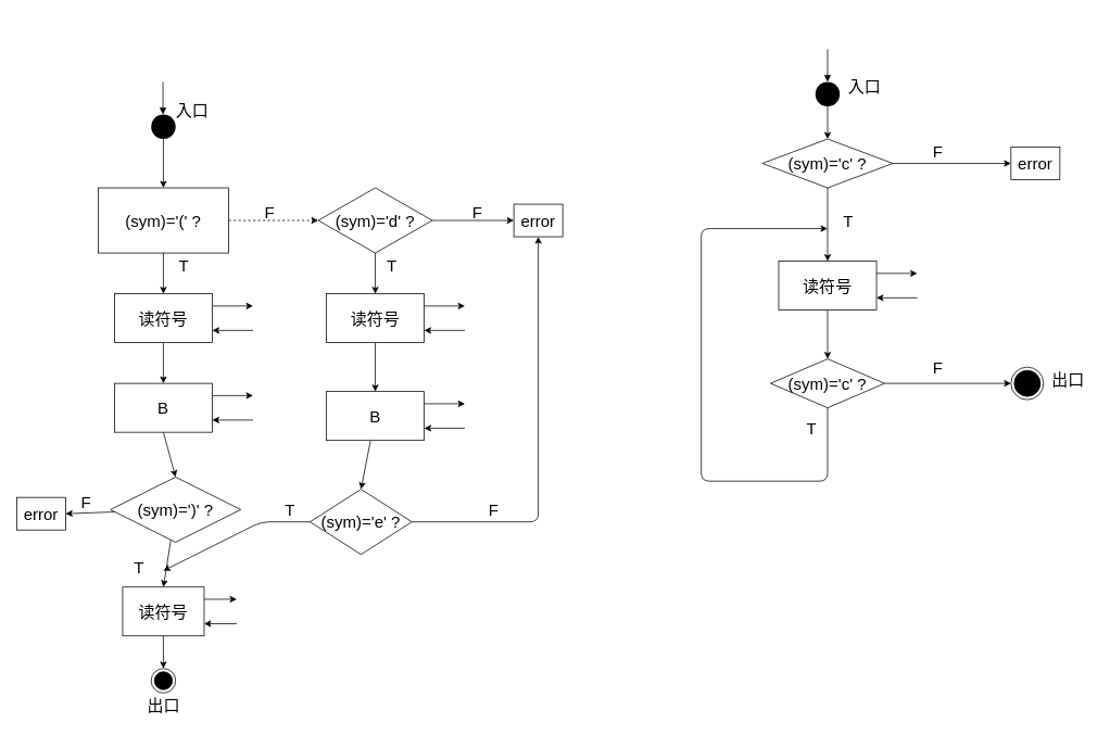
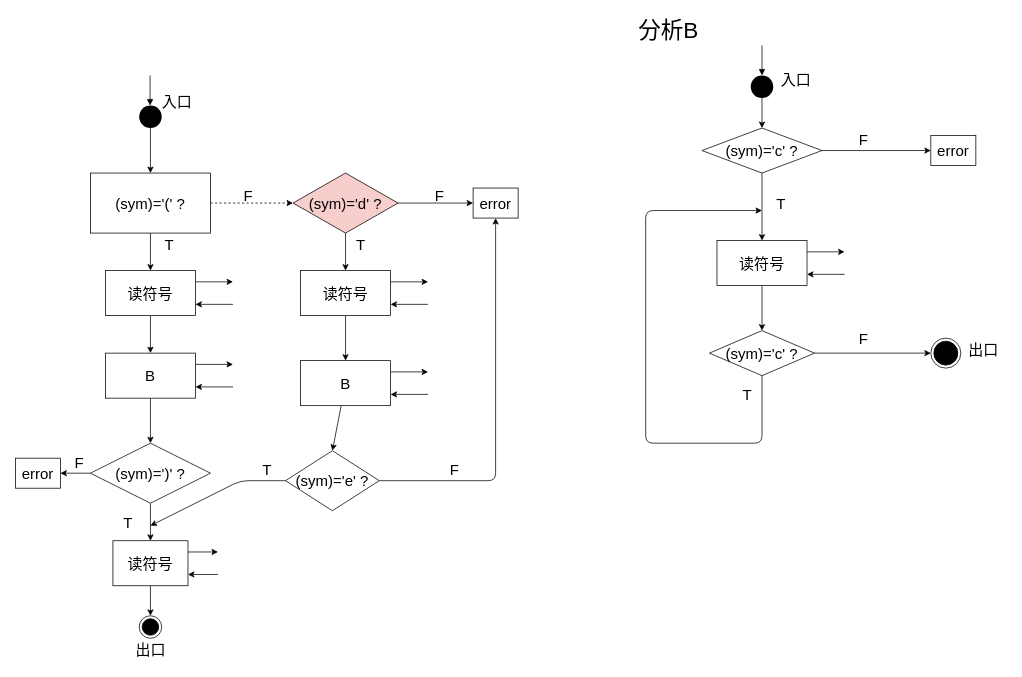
  <mxCell id="0" />
  <mxCell id="1" parent="0" />
  <mxCell id="2" style="edgeStyle=none;html=1;exitX=0.5;exitY=1;exitDx=0;exitDy=0;fontSize=20;entryX=0.5;entryY=0;entryDx=0;entryDy=0;" parent="1" source="33" target="6" edge="1"><mxGeometry relative="1" as="geometry"><mxPoint x="200" y="250" as="targetPoint" /><mxPoint x="200" y="180" as="sourcePoint" /></mxGeometry></mxCell>
  <mxCell id="3" value="" style="html=1;verticalAlign=bottom;labelBackgroundColor=none;endArrow=block;endFill=1;fontSize=20;entryX=0.5;entryY=0;entryDx=0;entryDy=0;exitX=0.5;exitY=1;exitDx=0;exitDy=0;" parent="1" edge="1"><mxGeometry width="160" relative="1" as="geometry"><mxPoint x="199.5" y="100" as="sourcePoint" /><mxPoint x="199.5" y="140" as="targetPoint" /></mxGeometry></mxCell>
  <mxCell id="4" style="edgeStyle=none;html=1;entryX=0;entryY=0.5;entryDx=0;entryDy=0;fontSize=20;dashed=1;" parent="1" source="6" target="9" edge="1"><mxGeometry relative="1" as="geometry" /></mxCell>
  <mxCell id="5" style="edgeStyle=none;html=1;entryX=0.5;entryY=0;entryDx=0;entryDy=0;fontSize=20;" parent="1" source="6" target="13" edge="1"><mxGeometry relative="1" as="geometry" /></mxCell>
  <mxCell id="6" value="(sym)='(' ?" style="whiteSpace=wrap;html=1;fontSize=20;rounded=0;" parent="1" vertex="1"><mxGeometry x="120" y="230" width="160" height="80" as="geometry" /></mxCell>
  <mxCell id="7" style="edgeStyle=none;html=1;entryX=0.5;entryY=0;entryDx=0;entryDy=0;fontSize=20;" parent="1" source="9" target="37" edge="1"><mxGeometry relative="1" as="geometry" /></mxCell>
  <mxCell id="8" style="edgeStyle=none;html=1;entryX=0;entryY=0.5;entryDx=0;entryDy=0;fontSize=20;" parent="1" source="9" target="48" edge="1"><mxGeometry relative="1" as="geometry" /></mxCell>
- <mxCell id="9" value="(sym)='d' ?" style="rhombus;whiteSpace=wrap;html=1;rounded=0;fontSize=20;" parent="1" vertex="1"><mxGeometry x="390" y="230" width="140" height="80" as="geometry" /></mxCell>
+ <mxCell id="9" value="(sym)='d' ?" style="rhombus;whiteSpace=wrap;html=1;rounded=0;fontSize=20;fillColor=#f8cecc;" parent="1" vertex="1"><mxGeometry x="390" y="230" width="140" height="80" as="geometry" /></mxCell>
  <mxCell id="10" value="F" style="text;html=1;align=center;verticalAlign=middle;resizable=0;points=[];autosize=1;strokeColor=none;fillColor=none;fontSize=20;" parent="1" vertex="1"><mxGeometry x="315" y="245" width="30" height="30" as="geometry" /></mxCell>
  <mxCell id="11" style="edgeStyle=none;html=1;exitX=1;exitY=0.25;exitDx=0;exitDy=0;fontSize=20;" parent="1" source="13" edge="1"><mxGeometry relative="1" as="geometry"><mxPoint x="310" y="375" as="targetPoint" /></mxGeometry></mxCell>
  <mxCell id="12" style="edgeStyle=none;html=1;exitX=0.5;exitY=1;exitDx=0;exitDy=0;entryX=0.5;entryY=0;entryDx=0;entryDy=0;fontSize=20;" parent="1" source="13" target="18" edge="1"><mxGeometry relative="1" as="geometry"><mxPoint x="200" y="470" as="targetPoint" /></mxGeometry></mxCell>
  <mxCell id="13" value="读符号" style="whiteSpace=wrap;html=1;rounded=0;fontSize=20;" parent="1" vertex="1"><mxGeometry x="140" y="360" width="120" height="60" as="geometry" /></mxCell>
  <mxCell id="14" value="" style="endArrow=classic;html=1;fontSize=20;entryX=1;entryY=0.75;entryDx=0;entryDy=0;" parent="1" target="13" edge="1"><mxGeometry width="50" height="50" relative="1" as="geometry"><mxPoint x="310" y="405" as="sourcePoint" /><mxPoint x="370" y="390" as="targetPoint" /></mxGeometry></mxCell>
  <mxCell id="15" value="T" style="text;html=1;align=center;verticalAlign=middle;resizable=0;points=[];autosize=1;strokeColor=none;fillColor=none;fontSize=20;" parent="1" vertex="1"><mxGeometry x="210" y="310" width="30" height="30" as="geometry" /></mxCell>
  <mxCell id="16" style="edgeStyle=none;html=1;exitX=1;exitY=0.25;exitDx=0;exitDy=0;fontSize=20;" parent="1" source="18" edge="1"><mxGeometry relative="1" as="geometry"><mxPoint x="310" y="485" as="targetPoint" /></mxGeometry></mxCell>
  <mxCell id="17" style="edgeStyle=none;html=1;exitX=0.5;exitY=1;exitDx=0;exitDy=0;entryX=0.5;entryY=0;entryDx=0;entryDy=0;fontSize=20;" parent="1" source="18" target="22" edge="1"><mxGeometry relative="1" as="geometry" /></mxCell>
  <mxCell id="18" value="B" style="whiteSpace=wrap;html=1;rounded=0;fontSize=20;" parent="1" vertex="1"><mxGeometry x="140" y="470" width="120" height="60" as="geometry" /></mxCell>
  <mxCell id="19" value="" style="endArrow=classic;html=1;fontSize=20;entryX=1;entryY=0.75;entryDx=0;entryDy=0;" parent="1" target="18" edge="1"><mxGeometry width="50" height="50" relative="1" as="geometry"><mxPoint x="310" y="515" as="sourcePoint" /><mxPoint x="370" y="500" as="targetPoint" /></mxGeometry></mxCell>
  <mxCell id="20" style="edgeStyle=none;html=1;fontSize=20;entryX=1;entryY=0.5;entryDx=0;entryDy=0;" parent="1" source="22" target="24" edge="1"><mxGeometry relative="1" as="geometry"><mxPoint x="50" y="630" as="targetPoint" /></mxGeometry></mxCell>
  <mxCell id="21" style="edgeStyle=none;html=1;entryX=0.5;entryY=0;entryDx=0;entryDy=0;fontSize=20;" parent="1" source="22" target="27" edge="1"><mxGeometry relative="1" as="geometry" /></mxCell>
- <mxCell id="22" value="(sym)=')' ?" style="rhombus;whiteSpace=wrap;html=1;rounded=0;fontSize=20;" parent="1" vertex="1"><mxGeometry x="135" y="585" width="160" height="80" as="geometry" /></mxCell>
+ <mxCell id="22" value="(sym)=')' ?" style="rhombus;whiteSpace=wrap;html=1;rounded=0;fontSize=20;" parent="1" vertex="1"><mxGeometry x="120" y="590" width="160" height="80" as="geometry" /></mxCell>
  <mxCell id="23" value="F" style="text;html=1;align=center;verticalAlign=middle;resizable=0;points=[];autosize=1;strokeColor=none;fillColor=none;fontSize=20;" parent="1" vertex="1"><mxGeometry x="90" y="600" width="30" height="30" as="geometry" /></mxCell>
  <mxCell id="24" value="error" style="whiteSpace=wrap;html=1;rounded=0;fontSize=20;" parent="1" vertex="1"><mxGeometry x="20" y="610" width="60" height="40" as="geometry" /></mxCell>
  <mxCell id="25" style="edgeStyle=none;html=1;exitX=1;exitY=0.25;exitDx=0;exitDy=0;fontSize=20;" parent="1" source="27" edge="1"><mxGeometry relative="1" as="geometry"><mxPoint x="290" y="735" as="targetPoint" /></mxGeometry></mxCell>
  <mxCell id="26" style="edgeStyle=none;html=1;fontSize=20;" parent="1" source="27" target="31" edge="1"><mxGeometry relative="1" as="geometry" /></mxCell>
  <mxCell id="27" value="读符号" style="whiteSpace=wrap;html=1;rounded=0;fontSize=20;" parent="1" vertex="1"><mxGeometry x="150" y="720" width="100" height="60" as="geometry" /></mxCell>
  <mxCell id="28" value="T" style="text;html=1;align=center;verticalAlign=middle;resizable=0;points=[];autosize=1;strokeColor=none;fillColor=none;fontSize=20;" parent="1" vertex="1"><mxGeometry x="155" y="680" width="30" height="30" as="geometry" /></mxCell>
  <mxCell id="29" style="edgeStyle=none;html=1;exitX=1;exitY=0.75;exitDx=0;exitDy=0;fontSize=20;" parent="1" source="27" edge="1"><mxGeometry relative="1" as="geometry"><mxPoint x="250" y="765" as="targetPoint" /></mxGeometry></mxCell>
  <mxCell id="30" value="" style="endArrow=classic;html=1;fontSize=20;entryX=1;entryY=0.75;entryDx=0;entryDy=0;" parent="1" target="27" edge="1"><mxGeometry width="50" height="50" relative="1" as="geometry"><mxPoint x="290" y="765" as="sourcePoint" /><mxPoint x="340" y="700" as="targetPoint" /></mxGeometry></mxCell>
  <mxCell id="31" value="" style="ellipse;html=1;shape=endState;fillColor=#000000;strokeColor=#000000;rounded=0;fontSize=20;direction=south;" parent="1" vertex="1"><mxGeometry x="185" y="820" width="30" height="30" as="geometry" /></mxCell>
  <mxCell id="32" value="出口" style="text;html=1;align=center;verticalAlign=middle;resizable=0;points=[];autosize=1;strokeColor=none;fillColor=none;fontSize=20;" parent="1" vertex="1"><mxGeometry x="170" y="850" width="60" height="30" as="geometry" /></mxCell>
  <mxCell id="33" value="" style="ellipse;fillColor=#000000;strokeColor=none;rounded=0;fontSize=20;" parent="1" vertex="1"><mxGeometry x="185" y="140" width="30" height="30" as="geometry" /></mxCell>
  <mxCell id="34" value="入口" style="text;html=1;align=center;verticalAlign=middle;resizable=0;points=[];autosize=1;strokeColor=none;fillColor=none;fontSize=20;" parent="1" vertex="1"><mxGeometry x="205" y="120" width="60" height="30" as="geometry" /></mxCell>
  <mxCell id="35" style="edgeStyle=none;html=1;exitX=1;exitY=0.25;exitDx=0;exitDy=0;fontSize=20;" parent="1" source="37" edge="1"><mxGeometry relative="1" as="geometry"><mxPoint x="570" y="375" as="targetPoint" /></mxGeometry></mxCell>
  <mxCell id="36" style="edgeStyle=none;html=1;entryX=0.5;entryY=0;entryDx=0;entryDy=0;fontSize=20;" parent="1" source="37" target="42" edge="1"><mxGeometry relative="1" as="geometry" /></mxCell>
  <mxCell id="37" value="读符号" style="whiteSpace=wrap;html=1;rounded=0;fontSize=20;" parent="1" vertex="1"><mxGeometry x="400" y="360" width="120" height="60" as="geometry" /></mxCell>
  <mxCell id="38" value="" style="endArrow=classic;html=1;fontSize=20;entryX=1;entryY=0.75;entryDx=0;entryDy=0;" parent="1" target="37" edge="1"><mxGeometry width="50" height="50" relative="1" as="geometry"><mxPoint x="570" y="405" as="sourcePoint" /><mxPoint x="340" y="300" as="targetPoint" /></mxGeometry></mxCell>
  <mxCell id="39" value="T" style="text;html=1;align=center;verticalAlign=middle;resizable=0;points=[];autosize=1;strokeColor=none;fillColor=none;fontSize=20;" parent="1" vertex="1"><mxGeometry x="465" y="310" width="30" height="30" as="geometry" /></mxCell>
  <mxCell id="40" style="edgeStyle=none;html=1;exitX=1;exitY=0.25;exitDx=0;exitDy=0;fontSize=20;" parent="1" source="42" edge="1"><mxGeometry relative="1" as="geometry"><mxPoint x="570" y="495" as="targetPoint" /></mxGeometry></mxCell>
  <mxCell id="41" style="edgeStyle=none;html=1;entryX=0.5;entryY=0;entryDx=0;entryDy=0;fontSize=20;" parent="1" source="42" target="46" edge="1"><mxGeometry relative="1" as="geometry" /></mxCell>
  <mxCell id="42" value="B" style="whiteSpace=wrap;html=1;rounded=0;fontSize=20;" parent="1" vertex="1"><mxGeometry x="400" y="480" width="120" height="60" as="geometry" /></mxCell>
  <mxCell id="43" value="" style="endArrow=classic;html=1;fontSize=20;entryX=1;entryY=0.75;entryDx=0;entryDy=0;" parent="1" target="42" edge="1"><mxGeometry width="50" height="50" relative="1" as="geometry"><mxPoint x="570" y="525" as="sourcePoint" /><mxPoint x="630" y="510" as="targetPoint" /></mxGeometry></mxCell>
  <mxCell id="44" style="edgeStyle=none;html=1;fontSize=20;entryX=0.5;entryY=1;entryDx=0;entryDy=0;exitX=1;exitY=0.5;exitDx=0;exitDy=0;" parent="1" source="46" target="48" edge="1"><mxGeometry relative="1" as="geometry"><mxPoint x="345" y="640" as="targetPoint" /><Array as="points"><mxPoint x="660" y="640" /></Array></mxGeometry></mxCell>
  <mxCell id="45" style="edgeStyle=none;html=1;fontSize=20;exitX=0;exitY=0.5;exitDx=0;exitDy=0;" parent="1" source="46" edge="1"><mxGeometry relative="1" as="geometry"><mxPoint x="200" y="700" as="targetPoint" /><Array as="points"><mxPoint x="320" y="640" /></Array></mxGeometry></mxCell>
  <mxCell id="46" value="(sym)='e' ?" style="rhombus;whiteSpace=wrap;html=1;rounded=0;fontSize=20;" parent="1" vertex="1"><mxGeometry x="380" y="600" width="125" height="80" as="geometry" /></mxCell>
  <mxCell id="47" value="F" style="text;html=1;align=center;verticalAlign=middle;resizable=0;points=[];autosize=1;strokeColor=none;fillColor=none;fontSize=20;" parent="1" vertex="1"><mxGeometry x="590" y="610" width="30" height="30" as="geometry" /></mxCell>
  <mxCell id="48" value="error" style="whiteSpace=wrap;html=1;rounded=0;fontSize=20;" parent="1" vertex="1"><mxGeometry x="630" y="250" width="60" height="40" as="geometry" /></mxCell>
  <mxCell id="49" value="F" style="text;html=1;align=center;verticalAlign=middle;resizable=0;points=[];autosize=1;strokeColor=none;fillColor=none;fontSize=20;" parent="1" vertex="1"><mxGeometry x="570" y="245" width="30" height="30" as="geometry" /></mxCell>
  <mxCell id="50" value="T" style="text;html=1;align=center;verticalAlign=middle;resizable=0;points=[];autosize=1;strokeColor=none;fillColor=none;fontSize=20;" parent="1" vertex="1"><mxGeometry x="340" y="610" width="30" height="30" as="geometry" /></mxCell>
+ <mxCell id="51" value="分析B" style="text;html=1;align=center;verticalAlign=middle;resizable=0;points=[];autosize=1;strokeColor=none;fillColor=none;fontSize=30;" parent="1" vertex="1"><mxGeometry x="840" y="20" width="100" height="40" as="geometry" /></mxCell>
  <mxCell id="52" style="edgeStyle=none;html=1;entryX=0.5;entryY=0;entryDx=0;entryDy=0;fontSize=20;" parent="1" source="53" target="58" edge="1"><mxGeometry relative="1" as="geometry" /></mxCell>
  <mxCell id="53" value="" style="ellipse;fillColor=#000000;strokeColor=none;rounded=0;fontSize=30;" parent="1" vertex="1"><mxGeometry x="1000" y="100" width="30" height="30" as="geometry" /></mxCell>
  <mxCell id="54" value="入口" style="text;html=1;align=center;verticalAlign=middle;resizable=0;points=[];autosize=1;strokeColor=none;fillColor=none;fontSize=20;" parent="1" vertex="1"><mxGeometry x="1030" y="90" width="60" height="30" as="geometry" /></mxCell>
  <mxCell id="55" value="" style="html=1;verticalAlign=bottom;labelBackgroundColor=none;endArrow=block;endFill=1;fontSize=20;entryX=0.5;entryY=0;entryDx=0;entryDy=0;" parent="1" target="53" edge="1"><mxGeometry width="160" relative="1" as="geometry"><mxPoint x="1015" y="60" as="sourcePoint" /><mxPoint x="1030" y="230" as="targetPoint" /></mxGeometry></mxCell>
  <mxCell id="56" style="edgeStyle=none;html=1;fontSize=20;entryX=0.5;entryY=0;entryDx=0;entryDy=0;" parent="1" source="58" target="62" edge="1"><mxGeometry relative="1" as="geometry"><mxPoint x="1015" y="300" as="targetPoint" /></mxGeometry></mxCell>
  <mxCell id="57" style="edgeStyle=none;html=1;fontSize=20;entryX=0;entryY=0.5;entryDx=0;entryDy=0;" parent="1" source="58" target="65" edge="1"><mxGeometry relative="1" as="geometry"><mxPoint x="1240" y="200" as="targetPoint" /></mxGeometry></mxCell>
  <mxCell id="58" value="(sym)='c' ?" style="rhombus;whiteSpace=wrap;html=1;rounded=0;fontSize=20;" parent="1" vertex="1"><mxGeometry x="935" y="170" width="160" height="60" as="geometry" /></mxCell>
  <mxCell id="59" value="T" style="text;html=1;align=center;verticalAlign=middle;resizable=0;points=[];autosize=1;strokeColor=none;fillColor=none;fontSize=20;" parent="1" vertex="1"><mxGeometry x="1025" y="255" width="30" height="30" as="geometry" /></mxCell>
  <mxCell id="60" style="edgeStyle=none;html=1;exitX=1;exitY=0.25;exitDx=0;exitDy=0;fontSize=20;" parent="1" source="62" edge="1"><mxGeometry relative="1" as="geometry"><mxPoint x="1125" y="335" as="targetPoint" /></mxGeometry></mxCell>
  <mxCell id="61" style="edgeStyle=none;html=1;entryX=0.5;entryY=0;entryDx=0;entryDy=0;fontSize=20;" parent="1" source="62" target="68" edge="1"><mxGeometry relative="1" as="geometry" /></mxCell>
  <mxCell id="62" value="读符号" style="whiteSpace=wrap;html=1;rounded=0;fontSize=20;" parent="1" vertex="1"><mxGeometry x="955" y="320" width="120" height="60" as="geometry" /></mxCell>
  <mxCell id="63" value="" style="endArrow=classic;html=1;fontSize=20;entryX=1;entryY=0.75;entryDx=0;entryDy=0;" parent="1" target="62" edge="1"><mxGeometry width="50" height="50" relative="1" as="geometry"><mxPoint x="1125" y="365" as="sourcePoint" /><mxPoint x="1185" y="350" as="targetPoint" /></mxGeometry></mxCell>
  <mxCell id="64" value="F" style="text;html=1;align=center;verticalAlign=middle;resizable=0;points=[];autosize=1;strokeColor=none;fillColor=none;fontSize=20;" parent="1" vertex="1"><mxGeometry x="1135" y="170" width="30" height="30" as="geometry" /></mxCell>
  <mxCell id="65" value="error" style="whiteSpace=wrap;html=1;rounded=0;fontSize=20;" parent="1" vertex="1"><mxGeometry x="1240" y="180" width="60" height="40" as="geometry" /></mxCell>
  <mxCell id="66" style="edgeStyle=none;html=1;fontSize=20;entryX=0;entryY=0.5;entryDx=0;entryDy=0;" parent="1" source="68" target="70" edge="1"><mxGeometry relative="1" as="geometry"><mxPoint x="1230" y="470" as="targetPoint" /></mxGeometry></mxCell>
  <mxCell id="67" style="edgeStyle=none;html=1;fontSize=20;exitX=0.5;exitY=1;exitDx=0;exitDy=0;" parent="1" source="68" edge="1"><mxGeometry relative="1" as="geometry"><mxPoint x="1015" y="280" as="targetPoint" /><Array as="points"><mxPoint x="1015" y="590" /><mxPoint x="860" y="590" /><mxPoint x="860" y="280" /></Array></mxGeometry></mxCell>
  <mxCell id="68" value="(sym)='c' ?" style="rhombus;whiteSpace=wrap;html=1;rounded=0;fontSize=20;" parent="1" vertex="1"><mxGeometry x="945" y="440" width="140" height="60" as="geometry" /></mxCell>
  <mxCell id="69" value="F" style="text;html=1;align=center;verticalAlign=middle;resizable=0;points=[];autosize=1;strokeColor=none;fillColor=none;fontSize=20;" parent="1" vertex="1"><mxGeometry x="1135" y="435" width="30" height="30" as="geometry" /></mxCell>
  <mxCell id="70" value="" style="ellipse;html=1;shape=endState;fillColor=#000000;strokeColor=#000000;rounded=0;fontSize=20;" parent="1" vertex="1"><mxGeometry x="1240" y="450" width="40" height="40" as="geometry" /></mxCell>
  <mxCell id="71" value="出口" style="text;html=1;align=center;verticalAlign=middle;resizable=0;points=[];autosize=1;strokeColor=none;fillColor=none;fontSize=20;" parent="1" vertex="1"><mxGeometry x="1280" y="450" width="60" height="30" as="geometry" /></mxCell>
  <mxCell id="72" value="T" style="text;html=1;align=center;verticalAlign=middle;resizable=0;points=[];autosize=1;strokeColor=none;fillColor=none;fontSize=20;" parent="1" vertex="1"><mxGeometry x="980" y="510" width="30" height="30" as="geometry" /></mxCell>
